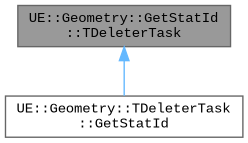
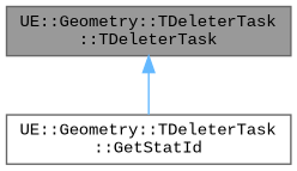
  digraph {
    rankdir=TB
    fontname="Liberation Mono"
    node [fontname="Liberation Mono" fontsize=10 shape=box style=filled]
-   n1 [color=gray40 fillcolor=grey60 fontcolor=black height=0.2 label="UE::Geometry::GetStatId\l::TDeleterTask" width=0.4]
+   n1 [color=gray40 fillcolor=grey60 fontcolor=black height=0.2 label="UE::Geometry::TDeleterTask\l::TDeleterTask" width=0.4]
    n2 [color=grey40 fillcolor=white height=0.2 label="UE::Geometry::TDeleterTask\l::GetStatId" width=0.4]
    n1 -> n2 [color=steelblue1 dir=back fontname="Liberation Mono" fontsize=10 labelfontname=Helvetica labelfontsize=10 style=solid]
  }
